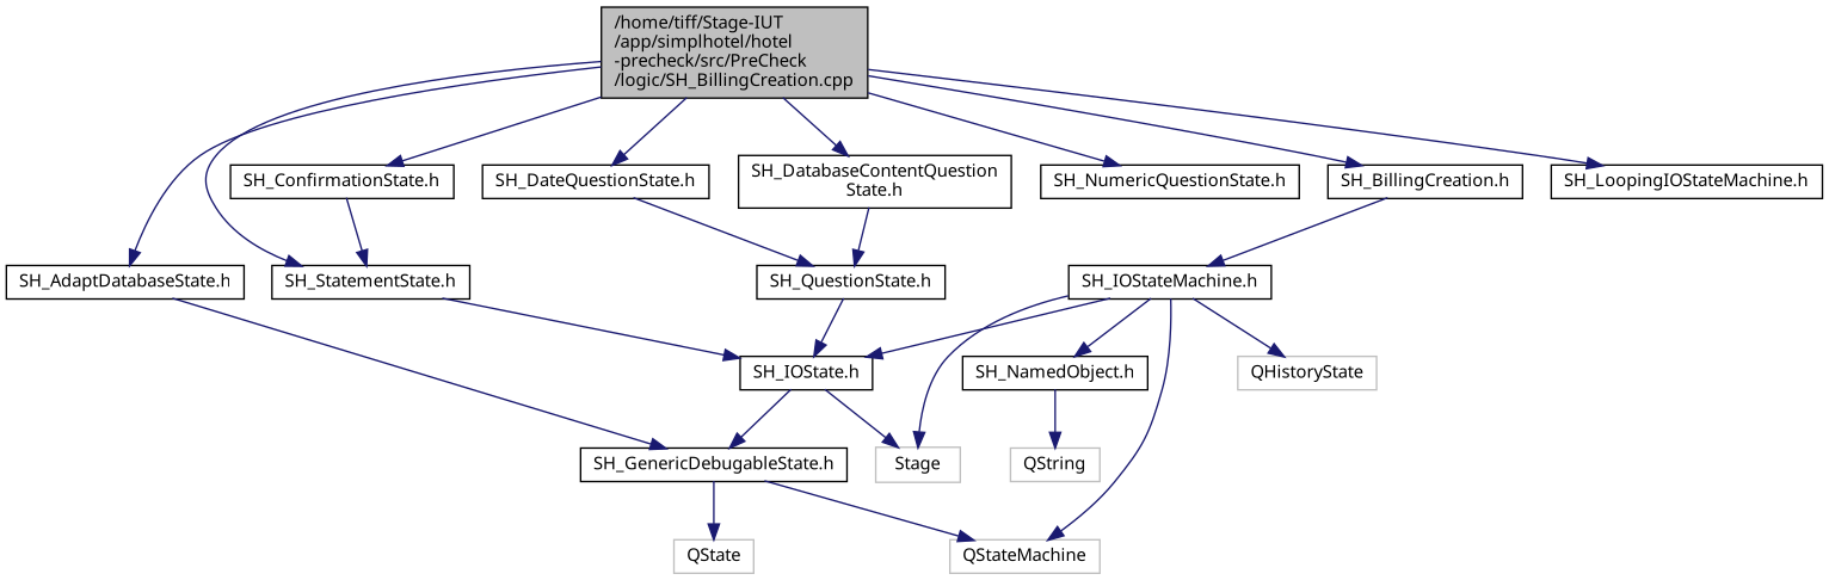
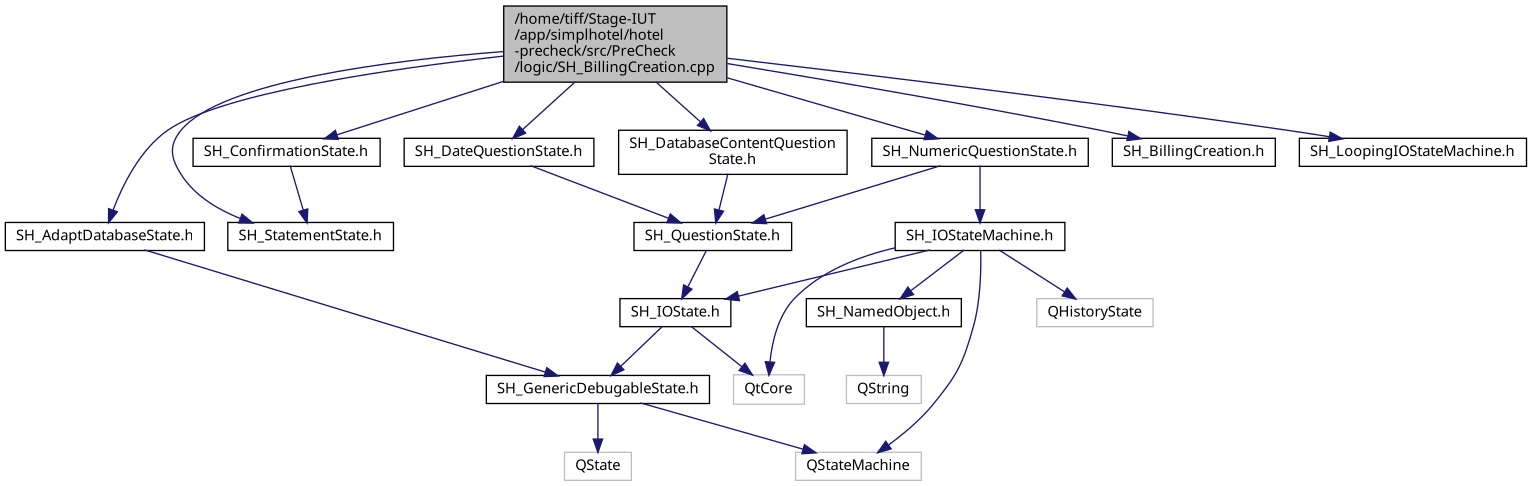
  digraph {
    fontname="Noto Sans"
    node [color=black fontname="Noto Sans" fontsize=11 shape=record]
    edge [color=midnightblue fontname="Noto Sans" fontsize=11 labelfontname=Verdana labelfontsize=11 style=solid]
    n1 [fillcolor=grey75 fontcolor=black height=0.2 label="/home/tiff/Stage-IUT\l/app/simplhotel/hotel\l-precheck/src/PreCheck\l/logic/SH_BillingCreation.cpp" style=filled width=0.4]
    n2 [height=0.2 label="SH_BillingCreation.h" width=0.4]
    n3 [height=0.2 label="SH_StatementState.h" width=0.4]
    n4 [height=0.2 label="SH_NumericQuestionState.h" width=0.4]
    n5 [height=0.2 label="SH_DateQuestionState.h" width=0.4]
    n6 [height=0.2 label="SH_DatabaseContentQuestion\lState.h" width=0.4]
    n7 [height=0.2 label="SH_ConfirmationState.h" width=0.4]
    n8 [height=0.2 label="SH_LoopingIOStateMachine.h" width=0.4]
    n9 [height=0.2 label="SH_AdaptDatabaseState.h" width=0.4]
    n10 [height=0.2 label="SH_IOStateMachine.h" width=0.4]
    n11 [height=0.2 label="SH_IOState.h" width=0.4]
    n12 [height=0.2 label="SH_QuestionState.h" width=0.4]
    n13 [height=0.2 label="SH_GenericDebugableState.h" width=0.4]
    n14 [color=grey75 height=0.2 label=QStateMachine width=0.4]
    n15 [color=grey75 height=0.2 label=QHistoryState width=0.4]
-   n16 [color=grey75 height=0.2 label=Stage width=0.4]
+   n16 [color=grey75 height=0.2 label=QtCore width=0.4]
    n17 [height=0.2 label="SH_NamedObject.h" width=0.4]
    n18 [color=grey75 height=0.2 label=QString width=0.4]
    n19 [color=grey75 height=0.2 label=QState width=0.4]
    n1 -> n2
    n1 -> n3
    n1 -> n4
    n1 -> n5
    n1 -> n6
    n1 -> n7
    n1 -> n8
    n1 -> n9
-   n2 -> n10
-   n3 -> n11
+   n4 -> n10
+   n4 -> n12
    n5 -> n12
    n6 -> n12
    n7 -> n3
    n9 -> n13
    n10 -> n11
    n10 -> n14
    n10 -> n15
    n10 -> n16
    n10 -> n17
    n11 -> n13
    n11 -> n16
    n12 -> n11
    n13 -> n14
    n13 -> n19
    n17 -> n18
  }
